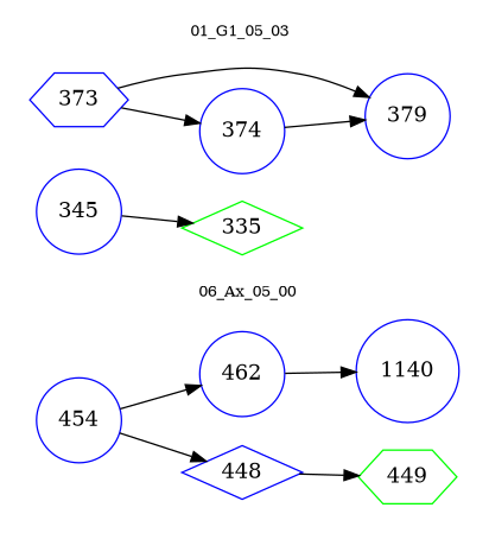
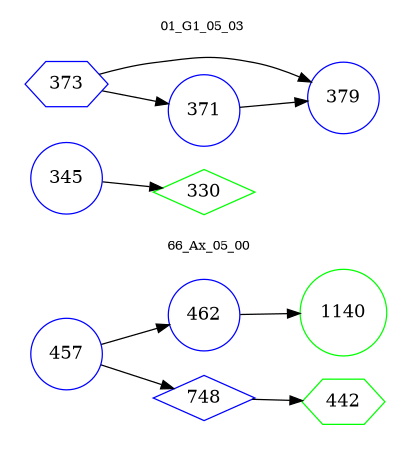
  digraph {
    rankdir=LR
    node [color=blue shape=circle]
    edge [color=black]
-   n1 [label=454]
-   n2 [label=448 shape=diamond]
+   n1 [label=457]
+   n2 [label=748 shape=diamond]
    n3 [label=462]
-   n4 [color=green label=449 shape=hexagon]
-   n5 [label=1140]
+   n4 [color=green label=442 shape=hexagon]
+   n5 [color=green label=1140]
    n6 [label=373 shape=hexagon]
    n7 [label=345]
-   n8 [label=374]
-   n9 [color=green label=335 shape=diamond]
+   n8 [label=371]
+   n9 [color=green label=330 shape=diamond]
    n10 [label=379]
    subgraph cluster_1 {
      color=white
      fontsize=10
-     label="06_Ax_05_00"
+     label="66_Ax_05_00"
      n1
      n2
      n3
      n4
      n5
    }
    subgraph cluster_2 {
      color=white
      fontsize=10
      label="01_G1_05_03"
      n6
      n7
      n8
      n9
      n10
    }
    n1 -> n2
    n1 -> n3
    n2 -> n4
    n3 -> n5
    n6 -> n8
    n6 -> n10
    n7 -> n9
    n8 -> n10
  }
